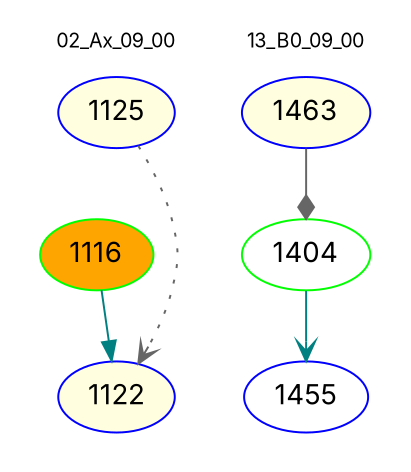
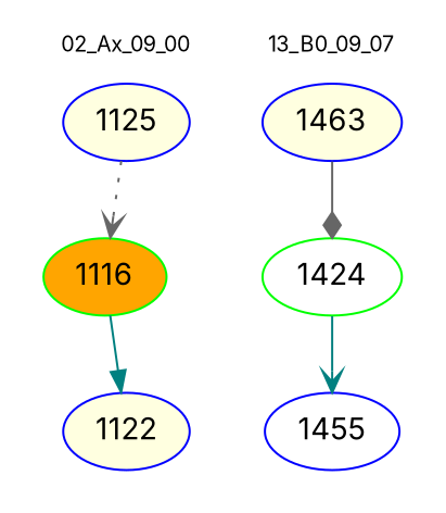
  digraph {
    fontname=Inter
    node [color=blue fillcolor=lightyellow fontname=Inter style=filled]
    edge [arrowhead=vee color=gray40 fontname=Inter style=solid]
    n1 [label=1125]
    n2 [color=green fillcolor=orange label=1116]
    n3 [label=1122]
    n4 [label=1463]
-   n5 [color=green fillcolor=white label=1404]
+   n5 [color=green fillcolor=white label=1424]
    n6 [fillcolor=white label=1455]
    subgraph cluster_1 {
      color=white
      fontsize=10
      label="02_Ax_09_00"
      n1
      n2
      n3
    }
    subgraph cluster_2 {
      color=white
      fontsize=10
-     label="13_B0_09_00"
+     label="13_B0_09_07"
      n4
      n5
      n6
    }
-   n1 -> n3 [style=dotted]
+   n1 -> n2 [style=dotted]
    n2 -> n3 [arrowhead=normal color=teal]
    n4 -> n5 [arrowhead=diamond]
    n5 -> n6 [color=teal]
  }
